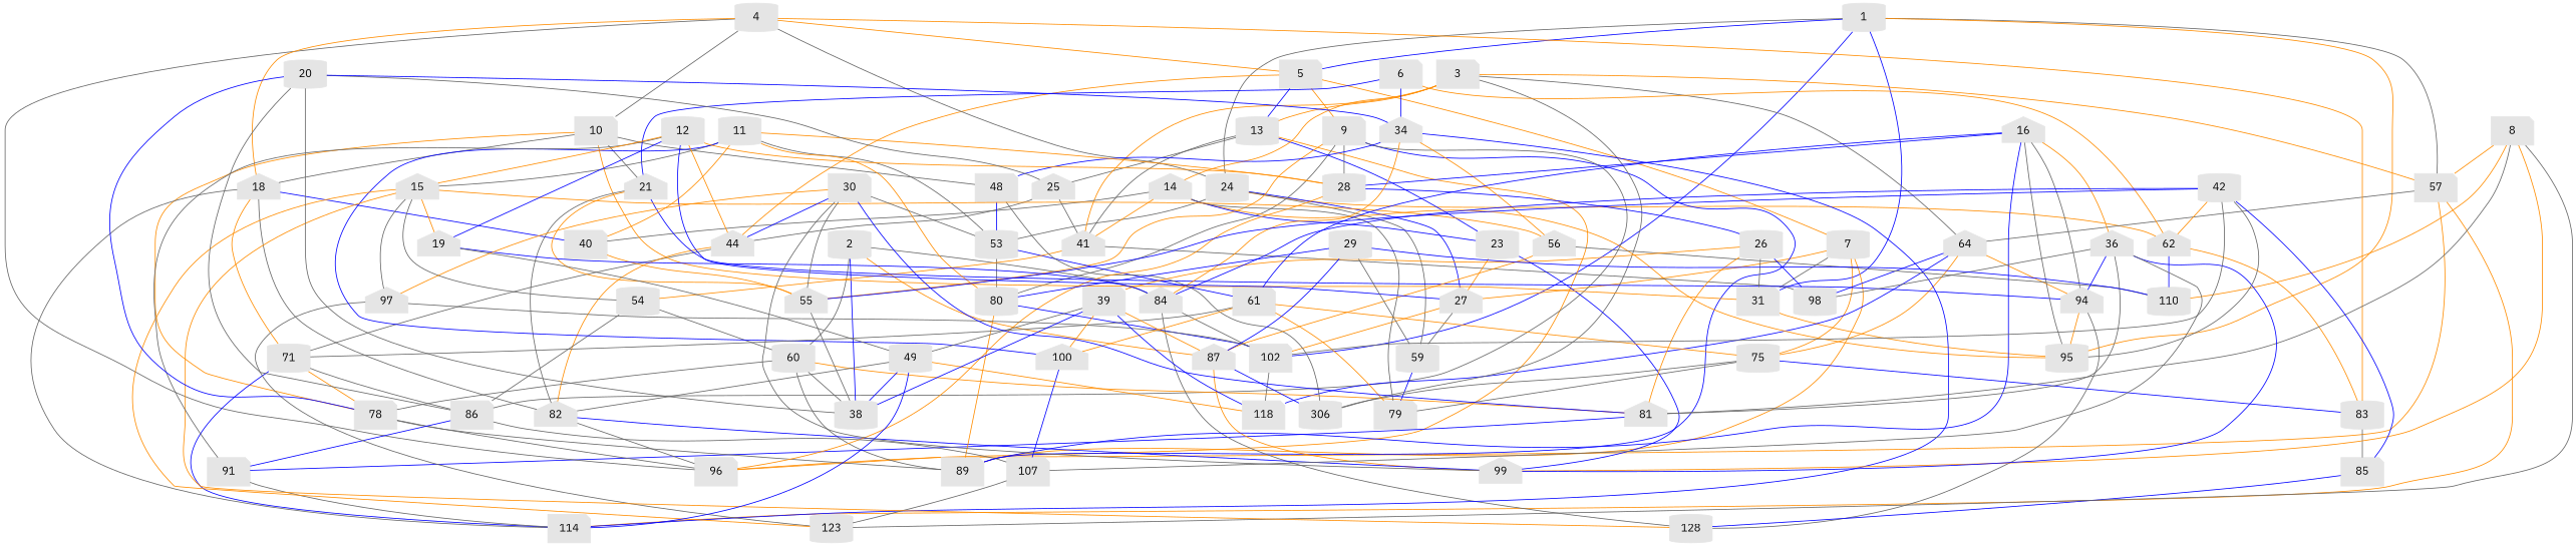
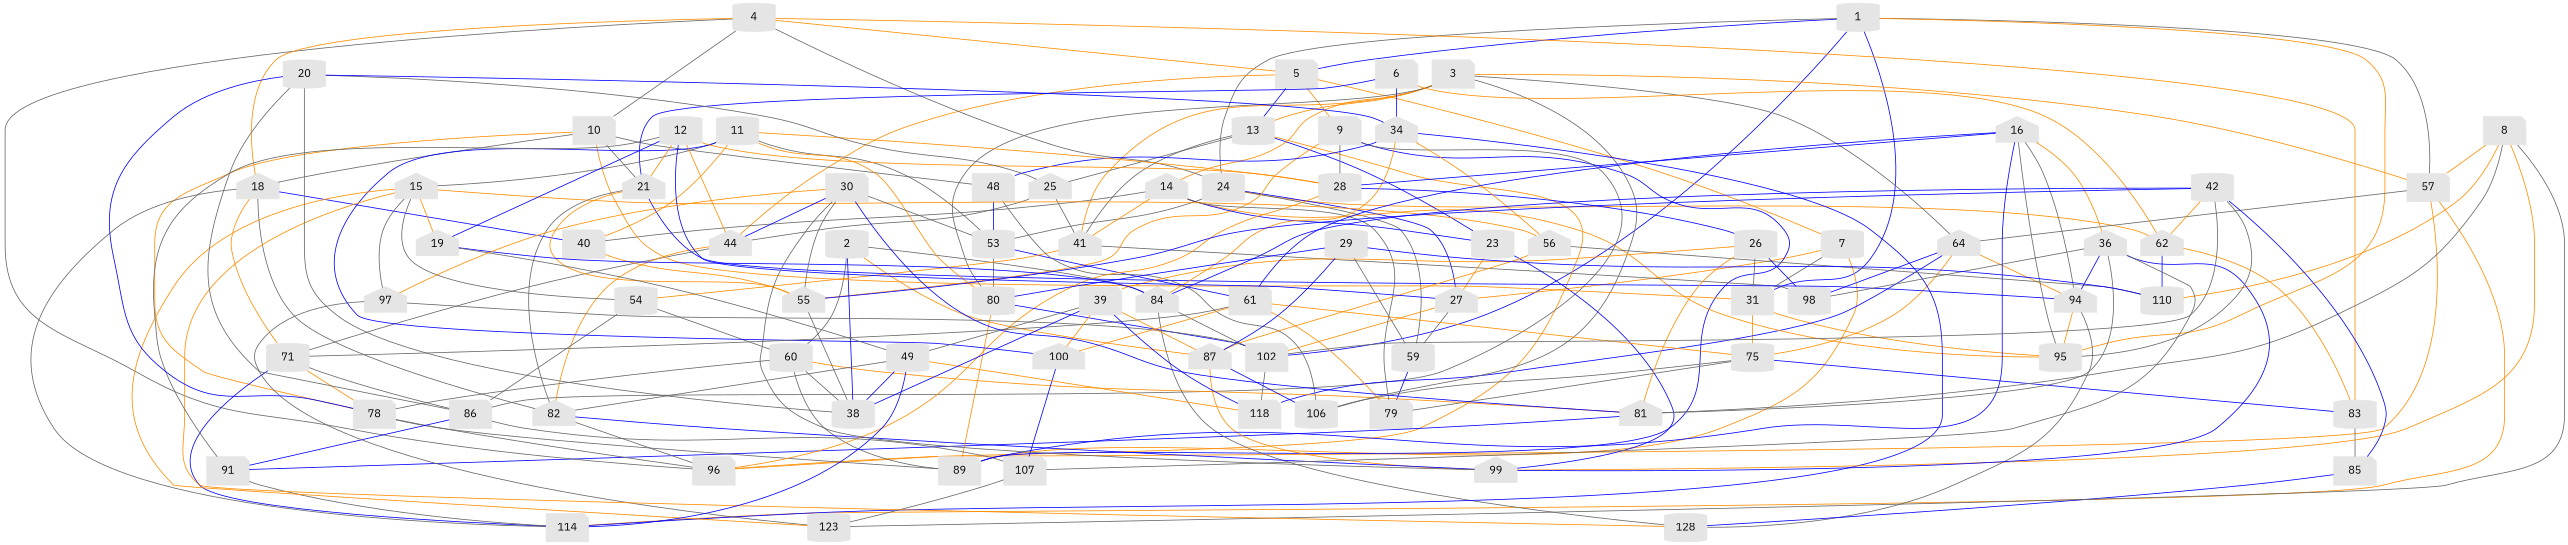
  graph {
    fontname="IBM Plex Sans"
    node [color=gray90 fontname="IBM Plex Sans" shape=cylinder style=filled]
    edge [color=gray40 fontname="IBM Plex Sans"]
    1 [super="+17"]
    5 [shape=note super="+35"]
    24 [super="+32"]
    31 [shape=note super="+52"]
    57 [shape=note super="+105"]
    95 [super="+119"]
    102 [shape=note super="+103"]
    13 [super="+28"]
    7
    9 [shape=note super="+72"]
    44 [shape=house super="+47"]
    62 [shape=house super="+130"]
    27 [shape=house super="+66"]
    53 [super="+63"]
    59
    75 [super="+127"]
    64 [shape=house super="+70"]
    96 [shape=note super="+129"]
    114 [shape=note super="+117"]
    118 [shape=note]
    60 [super="+69"]
    n22 [label=38 super="+88"]
    89 [shape=note super="+115"]
    81 [shape=house super="+104"]
    78 [shape=note super="+116"]
    2
    84 [shape=house super="+113"]
    87 [shape=house super="+124"]
    128
-   106 [label=306]
+   106
    99 [shape=house super="+131"]
    3 [shape=note super="+125"]
    14 [shape=house super="+38"]
    41 [shape=house super="+112"]
    23
    25 [shape=house]
    40 [shape=note]
    79 [shape=note]
    54
    98
    94 [shape=house super="+108"]
    4 [super="+51"]
    10 [shape=note super="+45"]
    18 [shape=house super="+76"]
    83
    21 [shape=house super="+92"]
    48 [shape=note]
    71 [super="+77"]
    82 [shape=house super="+120"]
    85 [shape=note]
    n51 [label=28 super="+122"]
    55 [shape=house super="+73"]
    80 [super="+111"]
    86 [shape=note super="+93"]
    6 [shape=note]
    34 [shape=house super="+37"]
    56 [shape=house]
    110
    8 [shape=note super="+67"]
    123
    91 [shape=note]
    97 [shape=house]
    26 [super="+121"]
    107 [shape=note]
    11 [super="+65"]
    15 [shape=house super="+50"]
    100 [shape=house]
    19 [shape=house]
    61 [shape=note super="+101"]
    12 [super="+46"]
    49 [super="+90"]
    16 [shape=house super="+74"]
    36 [shape=house super="+126"]
    20 [super="+43"]
    39 [shape=note super="+109"]
    29
    30 [shape=note super="+33"]
    42 [super="+58"]
    1 -- 5 [color=blue]
    1 -- 24
    1 -- 31 [color=blue]
    1 -- 57
    1 -- 95 [color=darkorange]
    1 -- 102 [color=blue]
    5 -- 13 [color=blue]
    5 -- 7 [color=darkorange]
    5 -- 9 [color=darkorange]
    5 -- 44 [color=darkorange]
    24 -- 62 [color=darkorange]
    24 -- 27 [color=blue]
    24 -- 53
    24 -- 59
    31 -- 95 [color=darkorange]
-   7 -- 75 [color=darkorange]
+   31 -- 75 [color=darkorange]
    57 -- 64
    57 -- 96 [color=darkorange]
    57 -- 114 [color=darkorange]
    102 -- 118
    13 -- 96 [color=darkorange]
    13 -- 41
    13 -- 23 [color=blue]
    13 -- 25
    7 -- 31
    7 -- 27 [color=darkorange]
    7 -- 89 [color=darkorange]
    9 -- 89 [color=blue]
    9 -- n51
    9 -- 55 [color=darkorange]
-   9 -- 80
+   3 -- 80
    9 -- 86
    44 -- 71
    44 -- 82 [color=darkorange]
    62 -- 83 [color=darkorange]
    62 -- 110 [color=blue]
    27 -- 102 [color=darkorange]
    27 -- 59
    53 -- 80
    53 -- 61 [color=blue]
    59 -- 79 [color=blue]
    75 -- 106
    75 -- 79
    75 -- 83 [color=blue]
    64 -- 75 [color=darkorange]
    64 -- 118 [color=blue]
    64 -- 98 [color=blue]
    64 -- 94 [color=darkorange]
    60 -- n22
    60 -- 89
    60 -- 81 [color=darkorange]
    60 -- 78
    81 -- 91 [color=blue]
    78 -- 96
    78 -- 89
    2 -- 60
    2 -- n22 [color=blue]
    2 -- 84
    2 -- 87 [color=darkorange]
    84 -- 102
    84 -- 128
    87 -- 106 [color=blue]
    87 -- 99 [color=darkorange]
    3 -- 57 [color=darkorange]
    3 -- 13 [color=darkorange]
    3 -- 64
    3 -- 106
    3 -- 14 [color=darkorange]
    3 -- 41 [color=darkorange]
    14 -- 95 [color=darkorange]
    14 -- 41 [color=darkorange]
    14 -- 23 [color=blue]
    14 -- 40
    14 -- 79
    41 -- 54 [color=darkorange]
    41 -- 98
    23 -- 27 [color=darkorange]
    23 -- 99 [color=blue]
    25 -- 44
    25 -- 41
    40 -- 55 [color=darkorange]
    54 -- 60
    54 -- 86
    94 -- 95 [color=darkorange]
    94 -- 128
    4 -- 5 [color=darkorange]
    4 -- 24
    4 -- 96
    4 -- 10
    4 -- 18 [color=darkorange]
    4 -- 83 [color=darkorange]
    10 -- 31 [color=darkorange]
    10 -- 78 [color=darkorange]
    10 -- 18
    10 -- 21
    10 -- 48
    18 -- 114
    18 -- 40 [color=blue]
    18 -- 71 [color=darkorange]
    18 -- 82
    83 -- 85
    21 -- 94 [color=blue]
    21 -- 82
    21 -- 55 [color=darkorange]
    48 -- 53 [color=blue]
    48 -- 106
    71 -- 114 [color=blue]
    71 -- 78 [color=darkorange]
    71 -- 86
    82 -- 96
    82 -- 99 [color=blue]
    85 -- 128 [color=blue]
    n51 -- 96 [color=darkorange]
    n51 -- 26 [color=blue]
    55 -- n22
    80 -- 102 [color=blue]
    80 -- 89 [color=darkorange]
    86 -- 91 [color=blue]
    86 -- 107
    6 -- 62 [color=darkorange weight=2]
    6 -- 21 [color=blue]
    6 -- 34 [color=blue]
    34 -- 114 [color=blue]
    34 -- 84 [color=darkorange]
    34 -- 48 [color=blue]
    34 -- 56 [color=darkorange]
    56 -- 87 [color=darkorange]
    56 -- 110
    8 -- 57 [color=darkorange]
    8 -- 81
    8 -- 99 [color=darkorange]
    8 -- 110 [color=darkorange]
    8 -- 123
    91 -- 114
    97 -- 102
    97 -- 123
    26 -- 31
    26 -- 81 [color=darkorange]
    26 -- 98 [color=blue]
    26 -- 39 [color=darkorange]
    107 -- 123
    11 -- 53
    11 -- 40 [color=darkorange]
    11 -- n51 [color=darkorange]
    11 -- 80 [color=darkorange]
    11 -- 15
    11 -- 100 [color=blue]
    15 -- 128 [color=darkorange]
    15 -- 54
    15 -- 56 [color=darkorange]
    15 -- 123 [color=darkorange]
    15 -- 97
    15 -- 19 [color=darkorange]
    100 -- 107 [color=blue]
    19 -- 84 [color=blue]
    19 -- 49
    61 -- 75 [color=darkorange]
    61 -- 79 [color=darkorange]
    61 -- 71
    61 -- 100 [color=darkorange]
    12 -- 44 [color=darkorange]
    12 -- 27 [color=blue]
-   12 -- 15 [color=darkorange]
+   12 -- 21 [color=darkorange]
    12 -- n51 [color=darkorange]
    12 -- 91
    12 -- 19 [color=blue]
    49 -- 114 [color=blue]
    49 -- 118 [color=darkorange]
    49 -- n22 [color=blue]
    49 -- 82
    16 -- 95
    16 -- 89 [color=blue]
    16 -- 94
    16 -- n51 [color=blue]
    16 -- 61 [color=blue]
    16 -- 36 [color=darkorange]
    36 -- 81
    36 -- 99 [color=blue]
    36 -- 98
    36 -- 94 [color=blue]
    36 -- 107
    20 -- n22
    20 -- 78 [color=blue]
    20 -- 25
    20 -- 86
    20 -- 34 [color=blue]
    39 -- 118 [color=blue]
    39 -- n22 [color=blue]
    39 -- 87 [color=darkorange]
    39 -- 100 [color=darkorange]
    39 -- 49
    29 -- 59
    29 -- 87 [color=blue]
    29 -- 80 [color=blue]
    29 -- 110 [color=blue]
    30 -- 44 [color=blue]
    30 -- 53
    30 -- 81 [color=blue]
    30 -- 99
    30 -- 55
    30 -- 97 [color=darkorange]
    42 -- 95
    42 -- 102
    42 -- 62 [color=darkorange]
    42 -- 84 [color=blue]
    42 -- 85 [color=blue]
    42 -- 55 [color=blue]
  }
